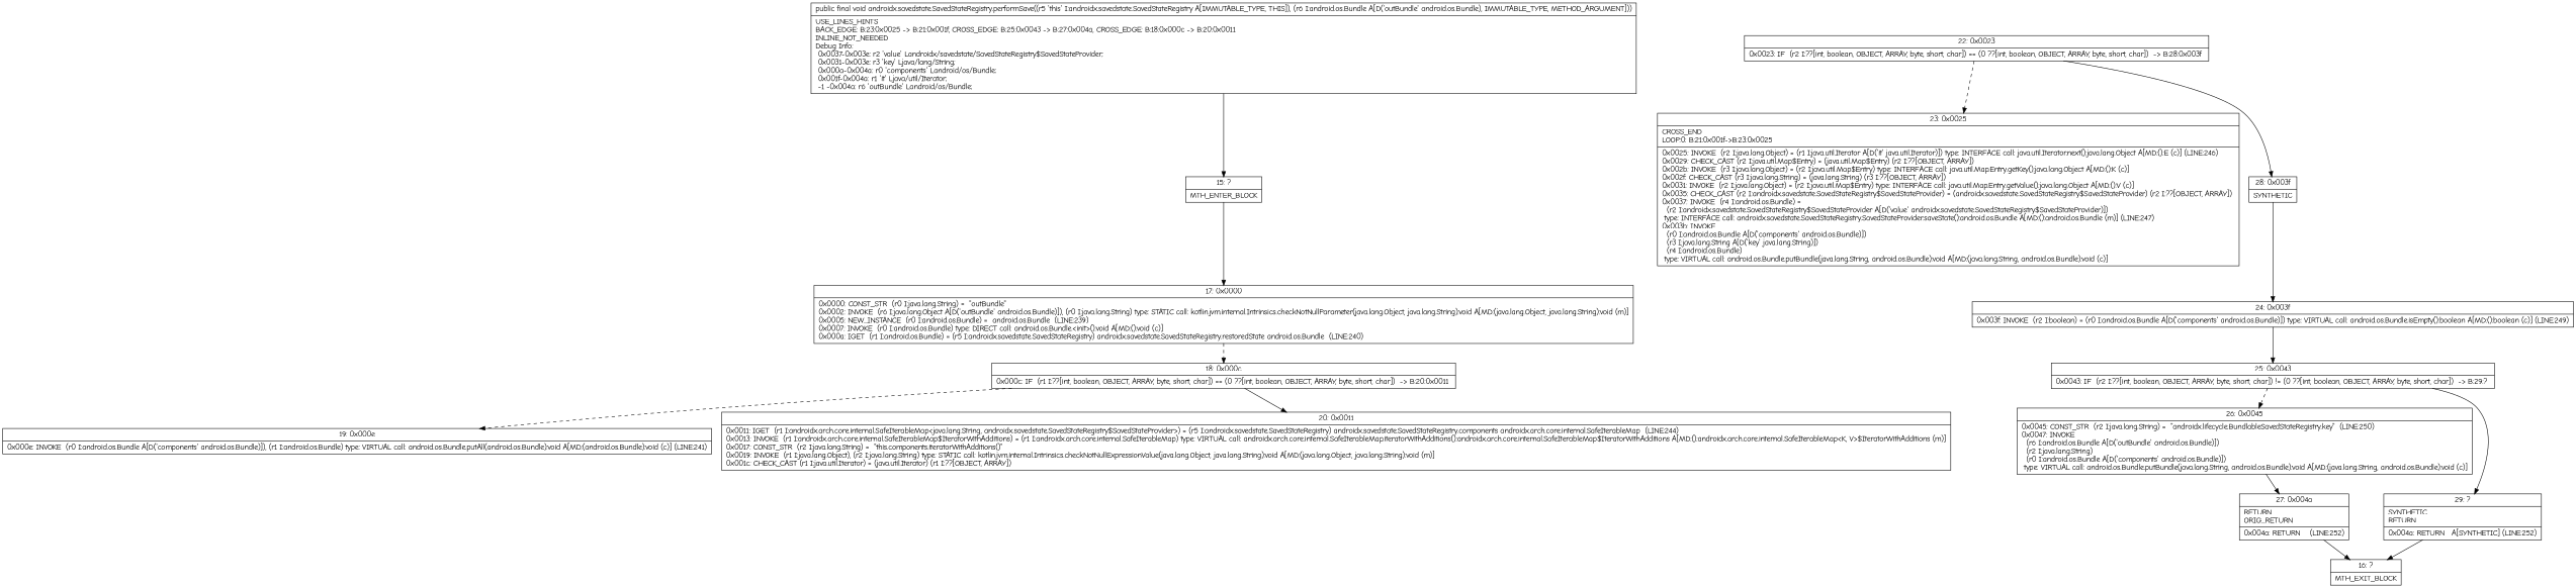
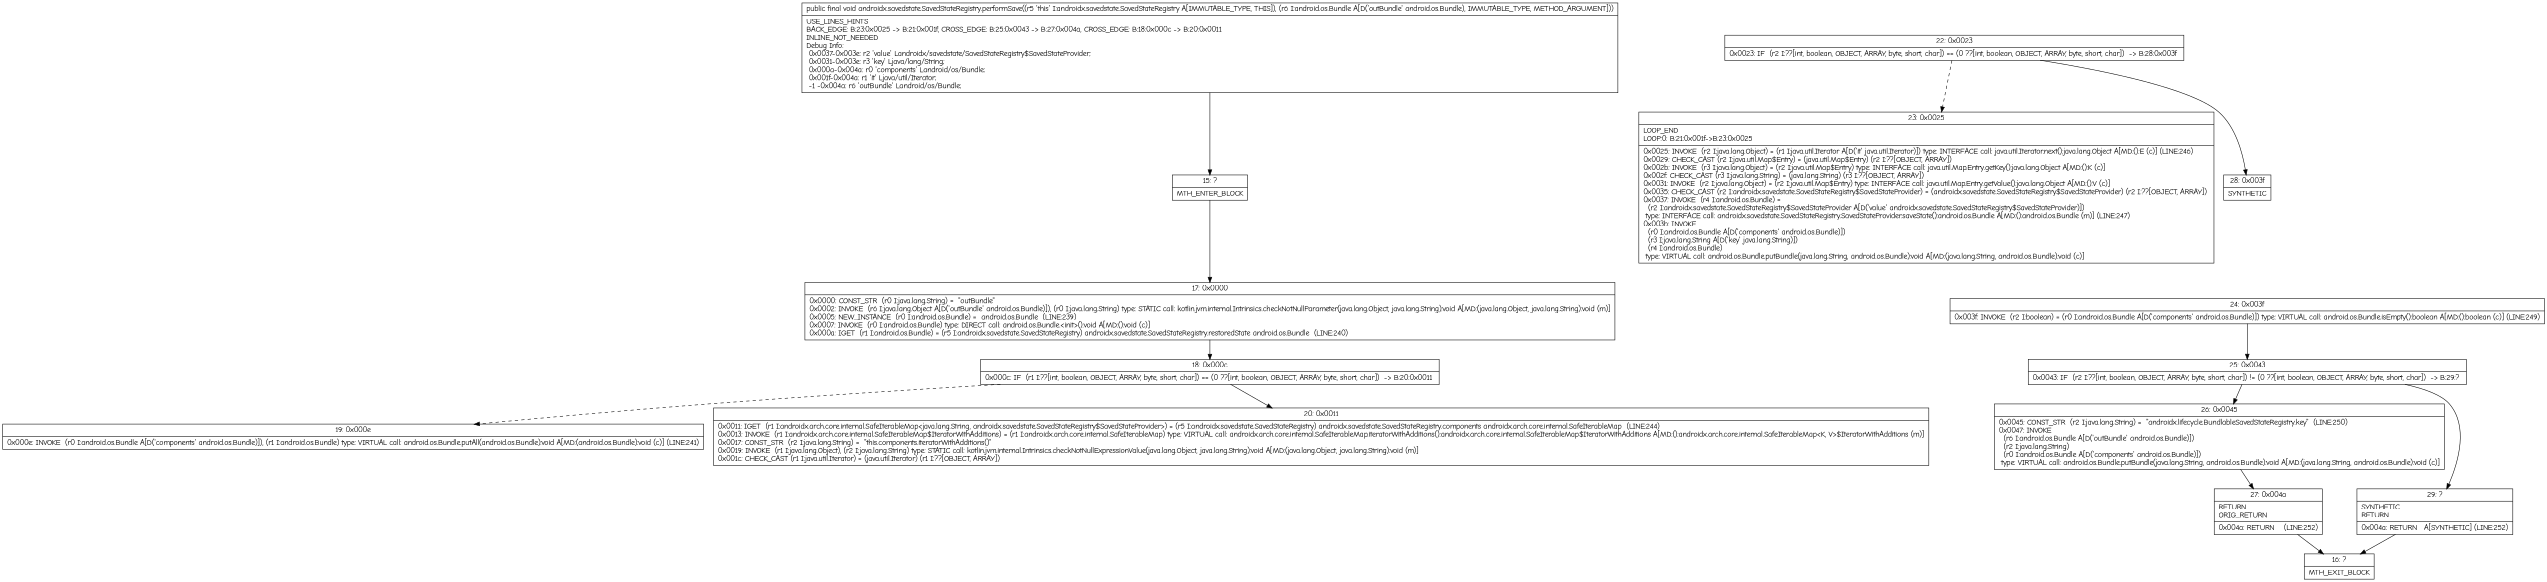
  digraph {
    fontname="Comic Neue"
    node [fontname="Comic Neue" shape=record]
    edge [fontname="Comic Neue"]
    n1 [label="{15\:\ ?|MTH_ENTER_BLOCK\l}"]
    n2 [label="{17\:\ 0x0000|0x0000: CONST_STR  (r0 I:java.lang.String) =  \"outBundle\" \l0x0002: INVOKE  (r6 I:java.lang.Object A[D('outBundle' android.os.Bundle)]), (r0 I:java.lang.String) type: STATIC call: kotlin.jvm.internal.Intrinsics.checkNotNullParameter(java.lang.Object, java.lang.String):void A[MD:(java.lang.Object, java.lang.String):void (m)]\l0x0005: NEW_INSTANCE  (r0 I:android.os.Bundle) =  android.os.Bundle  (LINE:239)\l0x0007: INVOKE  (r0 I:android.os.Bundle) type: DIRECT call: android.os.Bundle.\<init\>():void A[MD:():void (c)]\l0x000a: IGET  (r1 I:android.os.Bundle) = (r5 I:androidx.savedstate.SavedStateRegistry) androidx.savedstate.SavedStateRegistry.restoredState android.os.Bundle  (LINE:240)\l}"]
    n3 [label="{18\:\ 0x000c|0x000c: IF  (r1 I:??[int, boolean, OBJECT, ARRAY, byte, short, char]) == (0 ??[int, boolean, OBJECT, ARRAY, byte, short, char])  \-\> B:20:0x0011 \l}"]
    n4 [label="{19\:\ 0x000e|0x000e: INVOKE  (r0 I:android.os.Bundle A[D('components' android.os.Bundle)]), (r1 I:android.os.Bundle) type: VIRTUAL call: android.os.Bundle.putAll(android.os.Bundle):void A[MD:(android.os.Bundle):void (c)] (LINE:241)\l}"]
    n5 [label="{20\:\ 0x0011|0x0011: IGET  (r1 I:androidx.arch.core.internal.SafeIterableMap\<java.lang.String, androidx.savedstate.SavedStateRegistry$SavedStateProvider\>) = (r5 I:androidx.savedstate.SavedStateRegistry) androidx.savedstate.SavedStateRegistry.components androidx.arch.core.internal.SafeIterableMap  (LINE:244)\l0x0013: INVOKE  (r1 I:androidx.arch.core.internal.SafeIterableMap$IteratorWithAdditions) = (r1 I:androidx.arch.core.internal.SafeIterableMap) type: VIRTUAL call: androidx.arch.core.internal.SafeIterableMap.iteratorWithAdditions():androidx.arch.core.internal.SafeIterableMap$IteratorWithAdditions A[MD:():androidx.arch.core.internal.SafeIterableMap\<K, V\>$IteratorWithAdditions (m)]\l0x0017: CONST_STR  (r2 I:java.lang.String) =  \"this.components.iteratorWithAdditions()\" \l0x0019: INVOKE  (r1 I:java.lang.Object), (r2 I:java.lang.String) type: STATIC call: kotlin.jvm.internal.Intrinsics.checkNotNullExpressionValue(java.lang.Object, java.lang.String):void A[MD:(java.lang.Object, java.lang.String):void (m)]\l0x001c: CHECK_CAST (r1 I:java.util.Iterator) = (java.util.Iterator) (r1 I:??[OBJECT, ARRAY]) \l}"]
    n6 [label="{22\:\ 0x0023|0x0023: IF  (r2 I:??[int, boolean, OBJECT, ARRAY, byte, short, char]) == (0 ??[int, boolean, OBJECT, ARRAY, byte, short, char])  \-\> B:28:0x003f \l}"]
-   n7 [label="{23\:\ 0x0025|CROSS_END\lLOOP:0: B:21:0x001f\-\>B:23:0x0025\l|0x0025: INVOKE  (r2 I:java.lang.Object) = (r1 I:java.util.Iterator A[D('it' java.util.Iterator)]) type: INTERFACE call: java.util.Iterator.next():java.lang.Object A[MD:():E (c)] (LINE:246)\l0x0029: CHECK_CAST (r2 I:java.util.Map$Entry) = (java.util.Map$Entry) (r2 I:??[OBJECT, ARRAY]) \l0x002b: INVOKE  (r3 I:java.lang.Object) = (r2 I:java.util.Map$Entry) type: INTERFACE call: java.util.Map.Entry.getKey():java.lang.Object A[MD:():K (c)]\l0x002f: CHECK_CAST (r3 I:java.lang.String) = (java.lang.String) (r3 I:??[OBJECT, ARRAY]) \l0x0031: INVOKE  (r2 I:java.lang.Object) = (r2 I:java.util.Map$Entry) type: INTERFACE call: java.util.Map.Entry.getValue():java.lang.Object A[MD:():V (c)]\l0x0035: CHECK_CAST (r2 I:androidx.savedstate.SavedStateRegistry$SavedStateProvider) = (androidx.savedstate.SavedStateRegistry$SavedStateProvider) (r2 I:??[OBJECT, ARRAY]) \l0x0037: INVOKE  (r4 I:android.os.Bundle) = \l  (r2 I:androidx.savedstate.SavedStateRegistry$SavedStateProvider A[D('value' androidx.savedstate.SavedStateRegistry$SavedStateProvider)])\l type: INTERFACE call: androidx.savedstate.SavedStateRegistry.SavedStateProvider.saveState():android.os.Bundle A[MD:():android.os.Bundle (m)] (LINE:247)\l0x003b: INVOKE  \l  (r0 I:android.os.Bundle A[D('components' android.os.Bundle)])\l  (r3 I:java.lang.String A[D('key' java.lang.String)])\l  (r4 I:android.os.Bundle)\l type: VIRTUAL call: android.os.Bundle.putBundle(java.lang.String, android.os.Bundle):void A[MD:(java.lang.String, android.os.Bundle):void (c)]\l}"]
+   n7 [label="{23\:\ 0x0025|LOOP_END\lLOOP:0: B:21:0x001f\-\>B:23:0x0025\l|0x0025: INVOKE  (r2 I:java.lang.Object) = (r1 I:java.util.Iterator A[D('it' java.util.Iterator)]) type: INTERFACE call: java.util.Iterator.next():java.lang.Object A[MD:():E (c)] (LINE:246)\l0x0029: CHECK_CAST (r2 I:java.util.Map$Entry) = (java.util.Map$Entry) (r2 I:??[OBJECT, ARRAY]) \l0x002b: INVOKE  (r3 I:java.lang.Object) = (r2 I:java.util.Map$Entry) type: INTERFACE call: java.util.Map.Entry.getKey():java.lang.Object A[MD:():K (c)]\l0x002f: CHECK_CAST (r3 I:java.lang.String) = (java.lang.String) (r3 I:??[OBJECT, ARRAY]) \l0x0031: INVOKE  (r2 I:java.lang.Object) = (r2 I:java.util.Map$Entry) type: INTERFACE call: java.util.Map.Entry.getValue():java.lang.Object A[MD:():V (c)]\l0x0035: CHECK_CAST (r2 I:androidx.savedstate.SavedStateRegistry$SavedStateProvider) = (androidx.savedstate.SavedStateRegistry$SavedStateProvider) (r2 I:??[OBJECT, ARRAY]) \l0x0037: INVOKE  (r4 I:android.os.Bundle) = \l  (r2 I:androidx.savedstate.SavedStateRegistry$SavedStateProvider A[D('value' androidx.savedstate.SavedStateRegistry$SavedStateProvider)])\l type: INTERFACE call: androidx.savedstate.SavedStateRegistry.SavedStateProvider.saveState():android.os.Bundle A[MD:():android.os.Bundle (m)] (LINE:247)\l0x003b: INVOKE  \l  (r0 I:android.os.Bundle A[D('components' android.os.Bundle)])\l  (r3 I:java.lang.String A[D('key' java.lang.String)])\l  (r4 I:android.os.Bundle)\l type: VIRTUAL call: android.os.Bundle.putBundle(java.lang.String, android.os.Bundle):void A[MD:(java.lang.String, android.os.Bundle):void (c)]\l}"]
    n8 [label="{28\:\ 0x003f|SYNTHETIC\l}"]
    n9 [label="{24\:\ 0x003f|0x003f: INVOKE  (r2 I:boolean) = (r0 I:android.os.Bundle A[D('components' android.os.Bundle)]) type: VIRTUAL call: android.os.Bundle.isEmpty():boolean A[MD:():boolean (c)] (LINE:249)\l}"]
    n10 [label="{25\:\ 0x0043|0x0043: IF  (r2 I:??[int, boolean, OBJECT, ARRAY, byte, short, char]) != (0 ??[int, boolean, OBJECT, ARRAY, byte, short, char])  \-\> B:29:? \l}"]
    n11 [label="{26\:\ 0x0045|0x0045: CONST_STR  (r2 I:java.lang.String) =  \"androidx.lifecycle.BundlableSavedStateRegistry.key\"  (LINE:250)\l0x0047: INVOKE  \l  (r6 I:android.os.Bundle A[D('outBundle' android.os.Bundle)])\l  (r2 I:java.lang.String)\l  (r0 I:android.os.Bundle A[D('components' android.os.Bundle)])\l type: VIRTUAL call: android.os.Bundle.putBundle(java.lang.String, android.os.Bundle):void A[MD:(java.lang.String, android.os.Bundle):void (c)]\l}"]
    n12 [label="{29\:\ ?|SYNTHETIC\lRETURN\l|0x004a: RETURN   A[SYNTHETIC] (LINE:252)\l}"]
    n13 [label="{27\:\ 0x004a|RETURN\lORIG_RETURN\l|0x004a: RETURN    (LINE:252)\l}"]
    n14 [label="{16\:\ ?|MTH_EXIT_BLOCK\l}"]
    n15 [label="{public final void androidx.savedstate.SavedStateRegistry.performSave((r5 'this' I:androidx.savedstate.SavedStateRegistry A[IMMUTABLE_TYPE, THIS]), (r6 I:android.os.Bundle A[D('outBundle' android.os.Bundle), IMMUTABLE_TYPE, METHOD_ARGUMENT]))  | USE_LINES_HINTS\lBACK_EDGE: B:23:0x0025 \-\> B:21:0x001f, CROSS_EDGE: B:25:0x0043 \-\> B:27:0x004a, CROSS_EDGE: B:18:0x000c \-\> B:20:0x0011\lINLINE_NOT_NEEDED\lDebug Info:\l  0x0037\-0x003e: r2 'value' Landroidx\/savedstate\/SavedStateRegistry$SavedStateProvider;\l  0x0031\-0x003e: r3 'key' Ljava\/lang\/String;\l  0x000a\-0x004a: r0 'components' Landroid\/os\/Bundle;\l  0x001f\-0x004a: r1 'it' Ljava\/util\/Iterator;\l  \-1 \-0x004a: r6 'outBundle' Landroid\/os\/Bundle;\l}"]
    n1 -> n2
-   n2 -> n3 [style=dashed]
+   n2 -> n3
    n3 -> n4 [style=dashed]
    n3 -> n5
    n6 -> n7 [style=dashed]
    n6 -> n8
-   n8 -> n9
    n9 -> n10
-   n10 -> n11 [style=dashed]
+   n10 -> n11 [style=solid]
    n10 -> n12
    n11 -> n13
    n12 -> n14
    n13 -> n14
    n15 -> n1
  }
